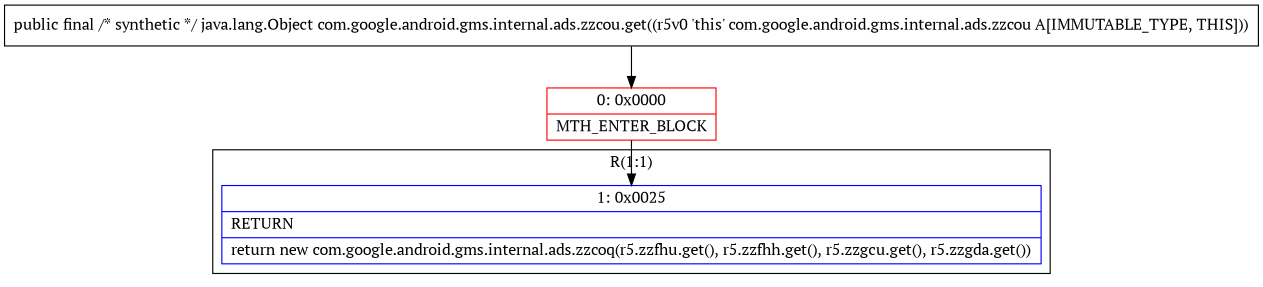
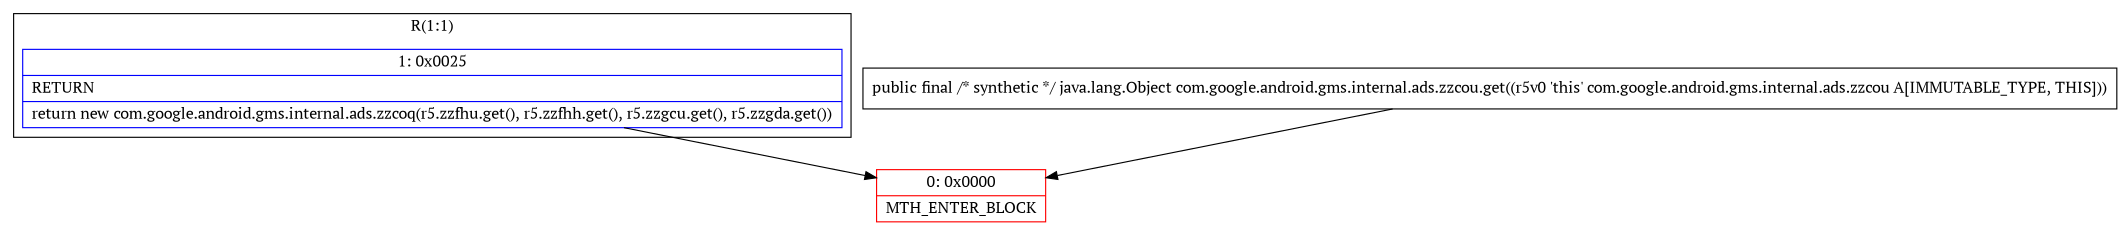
  digraph {
    fontname="PT Serif"
    node [shape=record fontname="PT Serif"]
    edge [fontname="PT Serif"]
    n1 [color=blue label="{1\:\ 0x0025|RETURN\l|return new com.google.android.gms.internal.ads.zzcoq(r5.zzfhu.get(), r5.zzfhh.get(), r5.zzgcu.get(), r5.zzgda.get())\l}"]
    n2 [color=red label="{0\:\ 0x0000|MTH_ENTER_BLOCK\l}"]
    n3 [label="{public final \/* synthetic *\/ java.lang.Object com.google.android.gms.internal.ads.zzcou.get((r5v0 'this' com.google.android.gms.internal.ads.zzcou A[IMMUTABLE_TYPE, THIS])) }"]
    subgraph cluster_1 {
      label="R(1:1)"
      n1
    }
-   n2 -> n1
+   n1 -> n2
    n3 -> n2
  }
